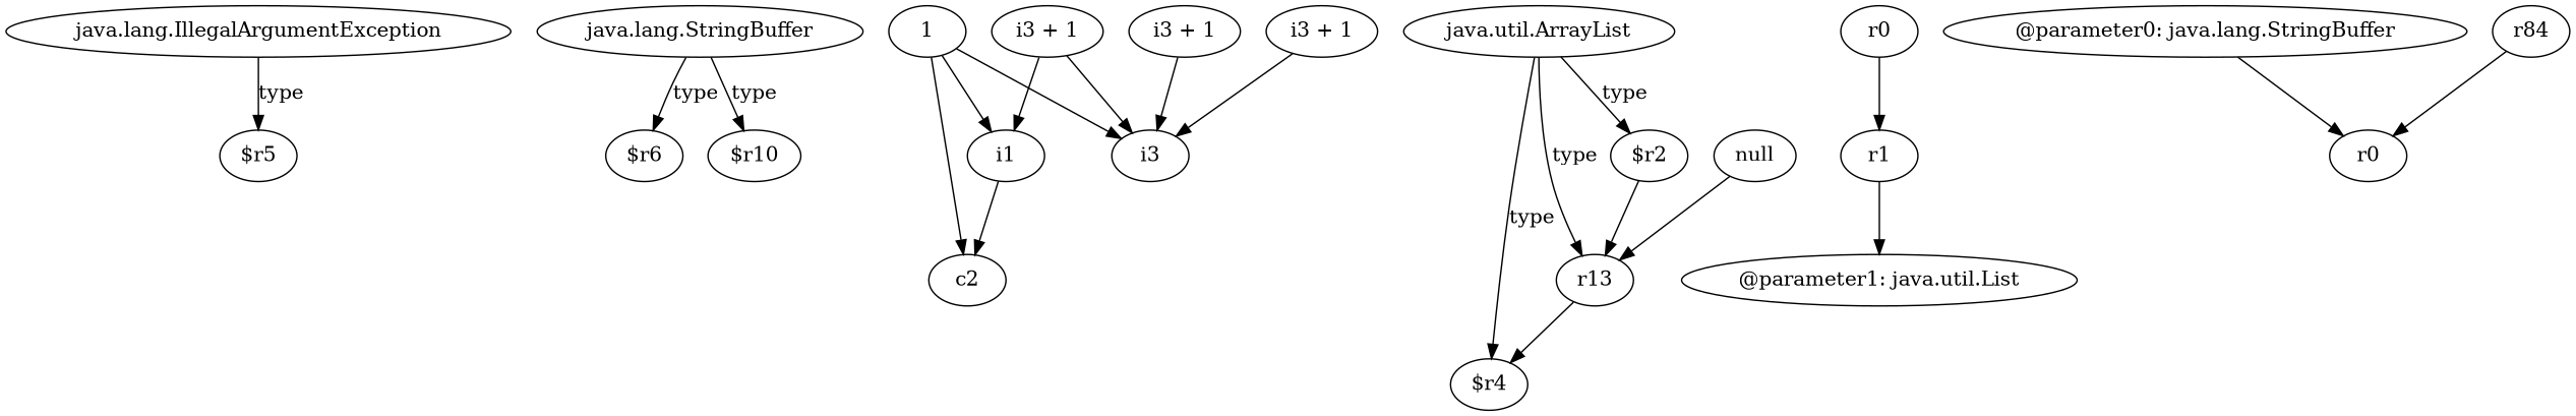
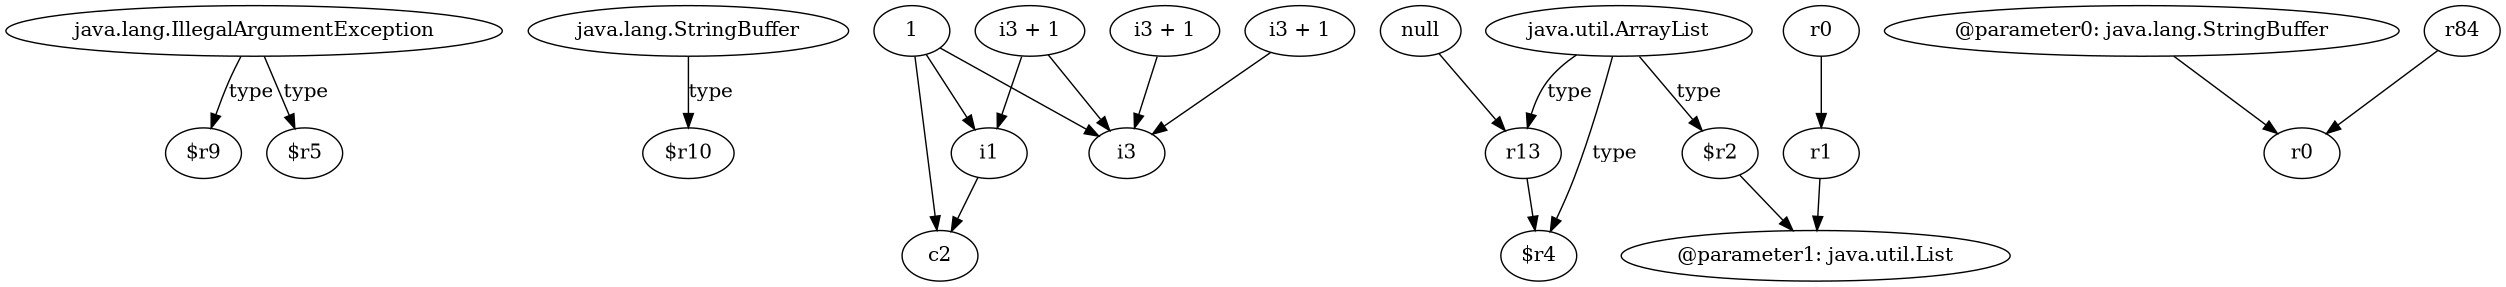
  digraph {
    n1 [label="java.lang.IllegalArgumentException"]
+   n2 [label="$r9"]
    n3 [label="$r5"]
    n4 [label="java.lang.StringBuffer"]
-   n5 [label="$r6"]
    n6 [label="$r10"]
    n7 [label="i3 + 1"]
    n8 [label=i1]
    n9 [label=i3]
    n10 [label=c2]
    n11 [label="java.util.ArrayList"]
    n12 [label="$r4"]
    n13 [label=r13]
    n14 [label="$r2"]
    n15 [label="@parameter1: java.util.List"]
    n16 [label=r1]
    n17 [label=1]
    n18 [label=r0]
    n19 [label="@parameter0: java.lang.StringBuffer"]
    n20 [label=r0]
    n21 [label="i3 + 1"]
    n22 [label=null]
    n23 [label="i3 + 1"]
    n24 [label=r84]
+   n1 -> n2 [label=type]
    n1 -> n3 [label=type]
-   n4 -> n5 [label=type]
    n4 -> n6 [label=type]
    n7 -> n8
    n7 -> n9
    n8 -> n10
    n11 -> n12 [label=type]
    n11 -> n13 [label=type]
    n11 -> n14 [label=type]
    n13 -> n12
-   n14 -> n13
+   n14 -> n15
    n16 -> n15
    n17 -> n8
    n17 -> n9
    n17 -> n10
    n18 -> n16
    n19 -> n20
    n21 -> n9
    n22 -> n13
    n23 -> n9
    n24 -> n20
  }
